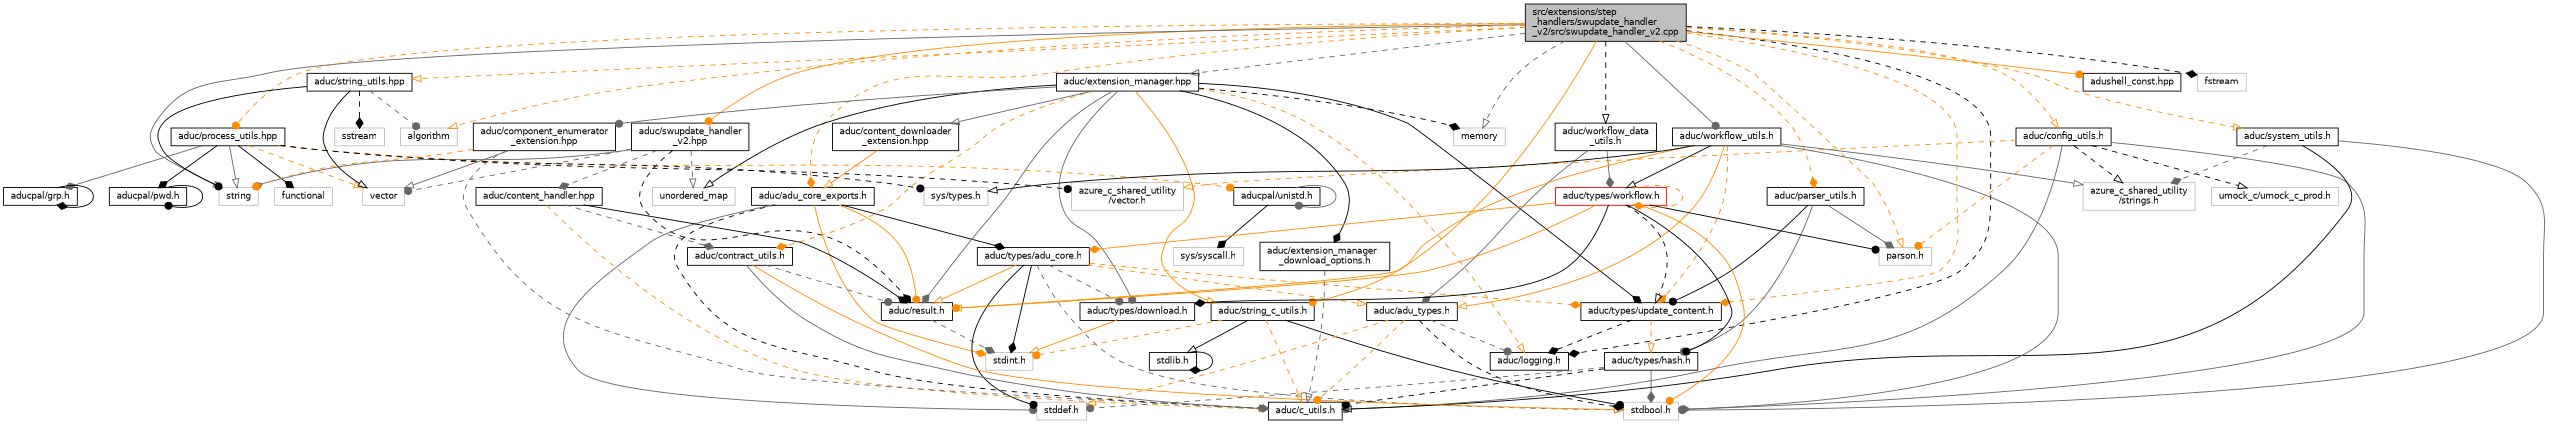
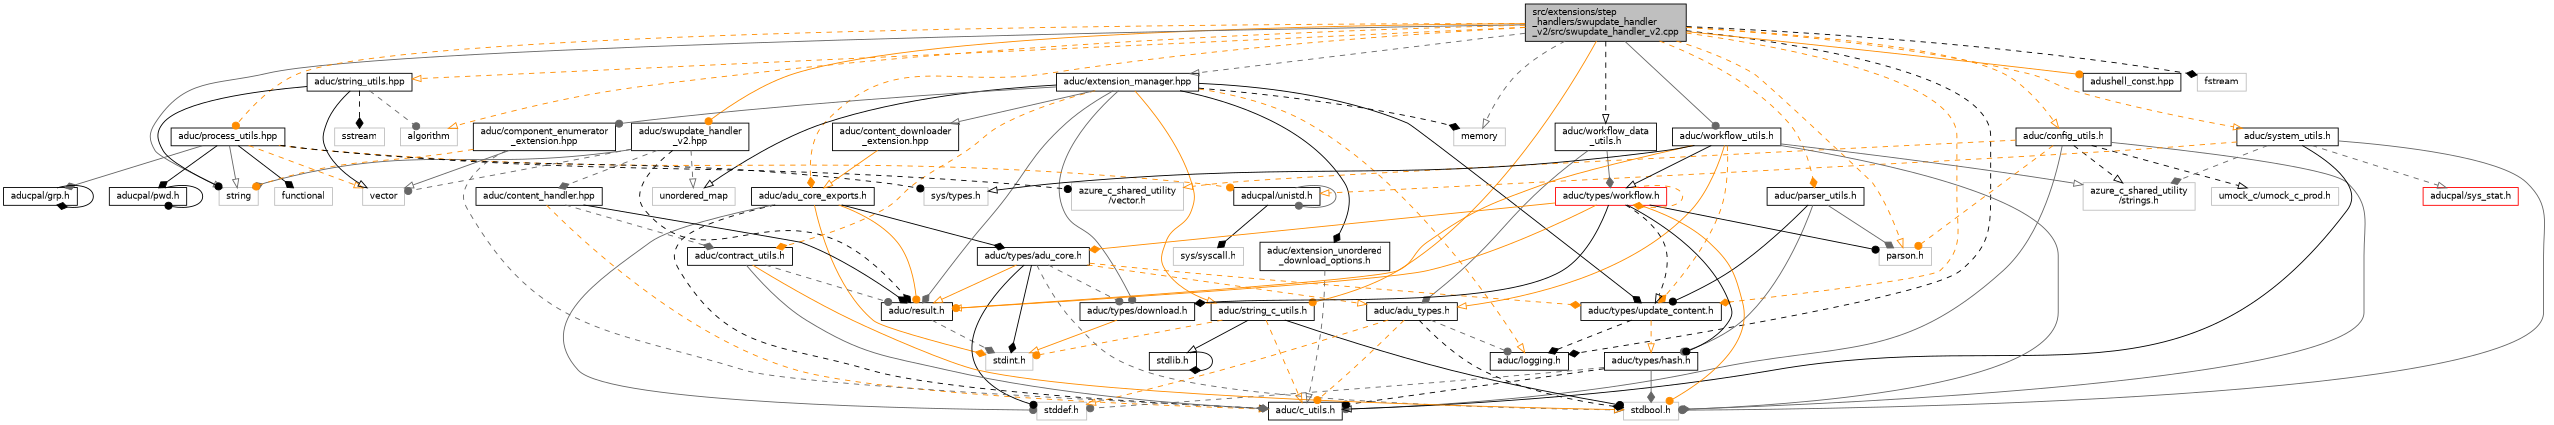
  digraph {
    node [color=black fillcolor=white fontname=Helvetica fontsize=10 shape=record style=filled]
    edge [arrowhead=onormal color=darkorange fontname=Helvetica fontsize=10 labelfontname=Helvetica labelfontsize=10 style=solid]
    n1 [fillcolor=grey75 fontcolor=black height=0.2 label="src/extensions/step\l_handlers/swupdate_handler\l_v2/src/swupdate_handler_v2.cpp" width=0.4]
    n2 [height=0.2 label="aduc/swupdate_handler\l_v2.hpp" width=0.4]
    n3 [color=grey75 height=0.2 label=string width=0.4]
    n4 [height=0.2 label="aduc/adu_core_exports.h" width=0.4]
    n5 [height=0.2 label="aduc/logging.h" width=0.4]
    n6 [height=0.2 label="aduc/types/update_content.h" width=0.4]
    n7 [height=0.2 label="aduc/config_utils.h" width=0.4]
    n8 [color=grey75 height=0.2 label="parson.h" width=0.4]
    n9 [height=0.2 label="aduc/extension_manager.hpp" width=0.4]
    n10 [color=grey75 height=0.2 label=memory width=0.4]
    n11 [height=0.2 label="aduc/parser_utils.h" width=0.4]
    n12 [height=0.2 label="aduc/process_utils.hpp" width=0.4]
    n13 [height=0.2 label="aduc/string_c_utils.h" width=0.4]
    n14 [height=0.2 label="aduc/string_utils.hpp" width=0.4]
    n15 [color=grey75 height=0.2 label=algorithm width=0.4]
    n16 [height=0.2 label="aduc/system_utils.h" width=0.4]
    n17 [height=0.2 label="aduc/workflow_data\l_utils.h" width=0.4]
    n18 [height=0.2 label="aduc/workflow_utils.h" width=0.4]
    n19 [height=0.2 label="adushell_const.hpp" width=0.4]
    n20 [color=grey75 height=0.2 label=fstream width=0.4]
    n21 [height=0.2 label="aduc/content_handler.hpp" width=0.4]
    n22 [height=0.2 label="aduc/result.h" width=0.4]
    n23 [color=grey75 height=0.2 label=unordered_map width=0.4]
    n24 [color=grey75 height=0.2 label=vector width=0.4]
    n25 [height=0.2 label="aduc/c_utils.h" width=0.4]
    n26 [color=grey75 height=0.2 label="stdint.h" width=0.4]
    n27 [height=0.2 label="aduc/types/adu_core.h" width=0.4]
    n28 [color=grey75 height=0.2 label="stddef.h" width=0.4]
    n29 [height=0.2 label="aduc/types/hash.h" width=0.4]
    n30 [color=grey75 height=0.2 label="stdbool.h" width=0.4]
    n31 [color=grey75 height=0.2 label="azure_c_shared_utility\l/strings.h" width=0.4]
    n32 [color=grey75 height=0.2 label="azure_c_shared_utility\l/vector.h" width=0.4]
    n33 [color=grey75 height=0.2 label="umock_c/umock_c_prod.h" width=0.4]
    n34 [height=0.2 label="aduc/contract_utils.h" width=0.4]
    n35 [height=0.2 label="aduc/types/download.h" width=0.4]
    n36 [height=0.2 label="aduc/component_enumerator\l_extension.hpp" width=0.4]
    n37 [height=0.2 label="aduc/content_downloader\l_extension.hpp" width=0.4]
-   n38 [height=0.2 label="aduc/extension_manager\l_download_options.h" width=0.4]
+   n38 [height=0.2 label="aduc/extension_unordered\l_download_options.h" width=0.4]
    n39 [height=0.2 label="aducpal/grp.h" width=0.4]
    n40 [height=0.2 label="aducpal/pwd.h" width=0.4]
    n41 [height=0.2 label="aducpal/unistd.h" width=0.4]
    n42 [color=grey75 height=0.2 label=functional width=0.4]
    n43 [color=grey75 height=0.2 label="sys/types.h" width=0.4]
    n44 [height=0.2 label="stdlib.h" width=0.4]
    n45 [color=grey75 height=0.2 label=sstream width=0.4]
+   n46 [color=red height=0.2 label="aducpal/sys_stat.h" width=0.4]
    n47 [height=0.2 label="aduc/adu_types.h" width=0.4]
    n48 [color=red height=0.2 label="aduc/types/workflow.h" width=0.4]
    n49 [color=grey75 height=0.2 label="sys/syscall.h" width=0.4]
    n1 -> n2 [arrowhead=dot]
    n1 -> n3 [color=gray40]
    n1 -> n4 [arrowhead=diamond style=dashed]
    n1 -> n5 [arrowhead=diamond color=black style=dashed]
    n1 -> n6 [arrowhead=diamond style=dashed]
    n1 -> n7 [style=dashed]
    n1 -> n8 [style=dashed]
    n1 -> n9 [color=gray40 style=dashed]
    n1 -> n10 [color=gray40 style=dashed]
    n1 -> n11 [arrowhead=diamond style=dashed]
    n1 -> n12 [arrowhead=dot style=dashed]
    n1 -> n13 [arrowhead=dot]
    n1 -> n14 [style=dashed]
    n1 -> n15 [style=dashed]
    n1 -> n16 [style=dashed]
    n1 -> n17 [color=black style=dashed]
    n1 -> n18 [arrowhead=dot color=gray40]
    n1 -> n19 [arrowhead=dot]
    n1 -> n20 [arrowhead=diamond color=black style=dashed]
    n2 -> n3 [arrowhead=diamond color=gray40]
    n2 -> n21 [arrowhead=diamond color=gray40 style=dashed]
    n2 -> n22 [arrowhead=diamond color=black style=dashed]
    n2 -> n23 [color=gray40 style=dashed]
    n2 -> n24 [arrowhead=dot color=gray40 style=dashed]
    n4 -> n22 [arrowhead=dot]
    n4 -> n25 [color=black style=dashed]
    n4 -> n26 [arrowhead=diamond]
    n4 -> n27 [arrowhead=diamond color=black]
    n4 -> n28 [arrowhead=dot color=gray40]
    n6 -> n5 [arrowhead=diamond color=black style=dashed]
    n6 -> n29 [style=dashed]
    n7 -> n8 [arrowhead=dot style=dashed]
    n7 -> n25 [arrowhead=dot color=gray40]
    n7 -> n30 [arrowhead=diamond color=gray40]
    n7 -> n31 [color=black style=dashed]
    n7 -> n32 [style=dashed]
    n7 -> n33 [color=black style=dashed]
    n9 -> n5 [style=dashed]
    n9 -> n6 [arrowhead=diamond color=black]
    n9 -> n10 [arrowhead=diamond color=black style=dashed]
    n9 -> n13
    n9 -> n22 [arrowhead=diamond color=gray40]
    n9 -> n23 [color=black]
    n9 -> n34 [arrowhead=diamond style=dashed]
    n9 -> n35 [arrowhead=dot color=gray40]
    n9 -> n36 [arrowhead=dot color=gray40]
    n9 -> n37 [color=gray40]
    n9 -> n38 [arrowhead=diamond color=black]
    n11 -> n6 [arrowhead=dot color=black]
    n11 -> n8 [arrowhead=diamond color=gray40]
    n11 -> n29 [arrowhead=dot color=gray40]
    n12 -> n3 [color=gray40]
    n12 -> n24 [style=dashed]
    n12 -> n32 [arrowhead=dot color=black style=dashed]
    n12 -> n39 [arrowhead=diamond color=gray40]
    n12 -> n40 [arrowhead=diamond color=black]
    n12 -> n41 [arrowhead=dot style=dashed]
    n12 -> n42 [arrowhead=diamond color=black]
    n12 -> n43 [arrowhead=dot color=black style=dashed]
    n13 -> n25 [style=dashed]
    n13 -> n26 [arrowhead=dot style=dashed]
    n13 -> n30 [arrowhead=dot color=black]
    n13 -> n44 [color=black]
    n14 -> n3 [arrowhead=dot color=black]
    n14 -> n15 [arrowhead=dot color=gray40 style=dashed]
    n14 -> n24 [color=black]
    n14 -> n45 [arrowhead=diamond color=black style=dashed]
    n16 -> n25 [color=black]
    n16 -> n30 [arrowhead=dot color=gray40]
    n16 -> n31 [arrowhead=diamond color=gray40 style=dashed]
+   n16 -> n41 [style=dashed]
+   n16 -> n46 [color=gray40 style=dashed]
    n17 -> n47 [arrowhead=diamond color=gray40]
    n17 -> n48 [arrowhead=diamond color=gray40]
    n18 -> n6 [arrowhead=diamond style=dashed]
    n18 -> n22 [arrowhead=dot]
    n18 -> n30 [arrowhead=dot color=gray40]
    n18 -> n31 [color=gray40]
    n18 -> n43 [color=black]
    n18 -> n47
    n18 -> n48 [color=black]
    n21 -> n22 [arrowhead=diamond color=black]
    n21 -> n25 [style=dashed]
    n21 -> n34 [arrowhead=diamond color=gray40 style=dashed]
    n22 -> n26 [arrowhead=diamond color=gray40 style=dashed]
    n27 -> n6 [arrowhead=diamond style=dashed]
    n27 -> n22
    n27 -> n26 [arrowhead=diamond color=black]
    n27 -> n28 [arrowhead=dot color=black]
    n27 -> n30 [color=gray40 style=dashed]
    n27 -> n35 [arrowhead=dot color=gray40 style=dashed]
    n27 -> n47 [style=dashed]
    n29 -> n25 [arrowhead=dot color=black style=dashed]
    n29 -> n28 [arrowhead=dot color=gray40 style=dashed]
    n29 -> n30 [arrowhead=diamond color=gray40]
    n34 -> n22 [arrowhead=dot color=gray40 style=dashed]
    n34 -> n25 [arrowhead=diamond color=gray40]
    n34 -> n30
    n35 -> n26
    n36 -> n3 [arrowhead=dot style=dashed]
    n36 -> n24 [color=gray40]
    n36 -> n25 [arrowhead=diamond color=gray40 style=dashed]
    n37 -> n4
    n38 -> n25 [color=gray40 style=dashed]
    n39 -> n39 [arrowhead=diamond color=black]
    n40 -> n40 [arrowhead=dot color=black]
    n41 -> n41 [arrowhead=dot color=gray40]
    n41 -> n49 [arrowhead=diamond color=black]
    n44 -> n44 [arrowhead=diamond color=black]
    n47 -> n5 [arrowhead=dot color=gray40 style=dashed]
    n47 -> n25 [arrowhead=dot style=dashed]
    n47 -> n28 [style=dashed]
    n47 -> n30 [arrowhead=diamond color=black style=dashed]
    n48 -> n6 [color=black style=dashed]
    n48 -> n8 [arrowhead=dot color=black]
    n48 -> n22
    n48 -> n27 [arrowhead=diamond]
    n48 -> n29 [arrowhead=dot color=black]
    n48 -> n30 [arrowhead=dot]
    n48 -> n35 [arrowhead=diamond color=black]
    n48 -> n48 [arrowhead=diamond style=dashed]
  }
